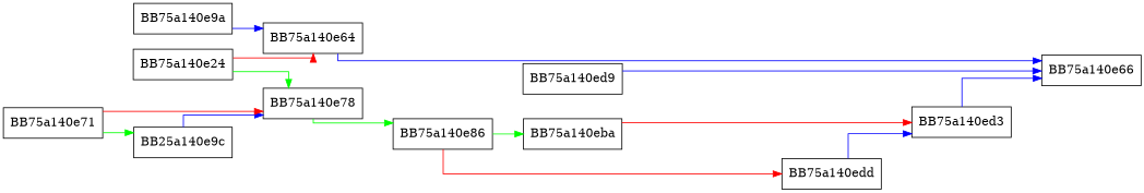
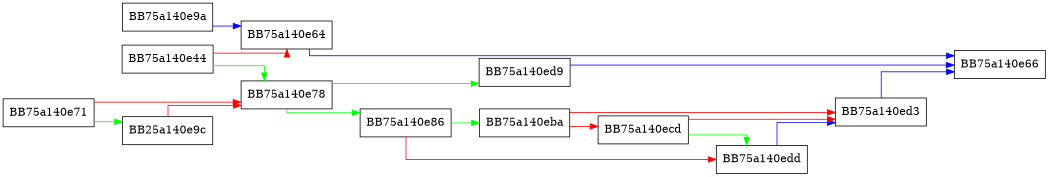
  digraph {
    rankdir=LR
    splines=ortho
    node [shape=box]
    edge [color=red]
-   BB75a140e44 [label=BB75a140e24]
+   BB75a140e44
    BB75a140e64
    BB75a140e78
    n4 [label=BB25a140e9c]
    BB75a140e71
    BB75a140e66
    BB75a140ed9
    BB75a140e86
    BB75a140eba
    BB75a140edd
    BB75a140ed3
+   BB75a140ecd
    BB75a140e9a
    BB75a140e44 -> BB75a140e64
    BB75a140e44 -> BB75a140e78 [color=green]
    BB75a140e64 -> BB75a140e66 [color=blue]
+   BB75a140e78 -> BB75a140ed9 [color=green]
    BB75a140e78 -> BB75a140e86 [color=green]
-   n4 -> BB75a140e78 [color=blue]
+   n4 -> BB75a140e78
    BB75a140e71 -> BB75a140e78
    BB75a140e71 -> n4 [color=green]
    BB75a140ed9 -> BB75a140e66 [color=blue]
    BB75a140e86 -> BB75a140eba [color=green]
    BB75a140e86 -> BB75a140edd
    BB75a140eba -> BB75a140ed3
+   BB75a140eba -> BB75a140ecd
    BB75a140edd -> BB75a140ed3 [color=blue]
    BB75a140ed3 -> BB75a140e66 [color=blue]
+   BB75a140ecd -> BB75a140edd [color=green]
+   BB75a140ecd -> BB75a140ed3
    BB75a140e9a -> BB75a140e64 [color=blue]
  }
